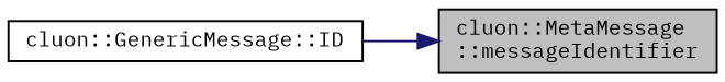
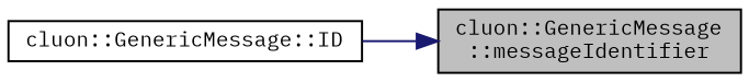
  digraph {
    rankdir=RL
    fontname="IBM Plex Mono"
    node [color=black fontname="IBM Plex Mono" fontsize=10 shape=record style=filled]
-   n1 [fillcolor=grey75 fontcolor=black height=0.2 label="cluon::MetaMessage\l::messageIdentifier" width=0.4]
+   n1 [fillcolor=grey75 fontcolor=black height=0.2 label="cluon::GenericMessage\l::messageIdentifier" width=0.4]
    n2 [fillcolor=white height=0.2 label="cluon::GenericMessage::ID" width=0.4]
    n1 -> n2 [color=midnightblue dir=back fontname="IBM Plex Mono" fontsize=10 labelfontname=Helvetica labelfontsize=10 style=solid]
  }
